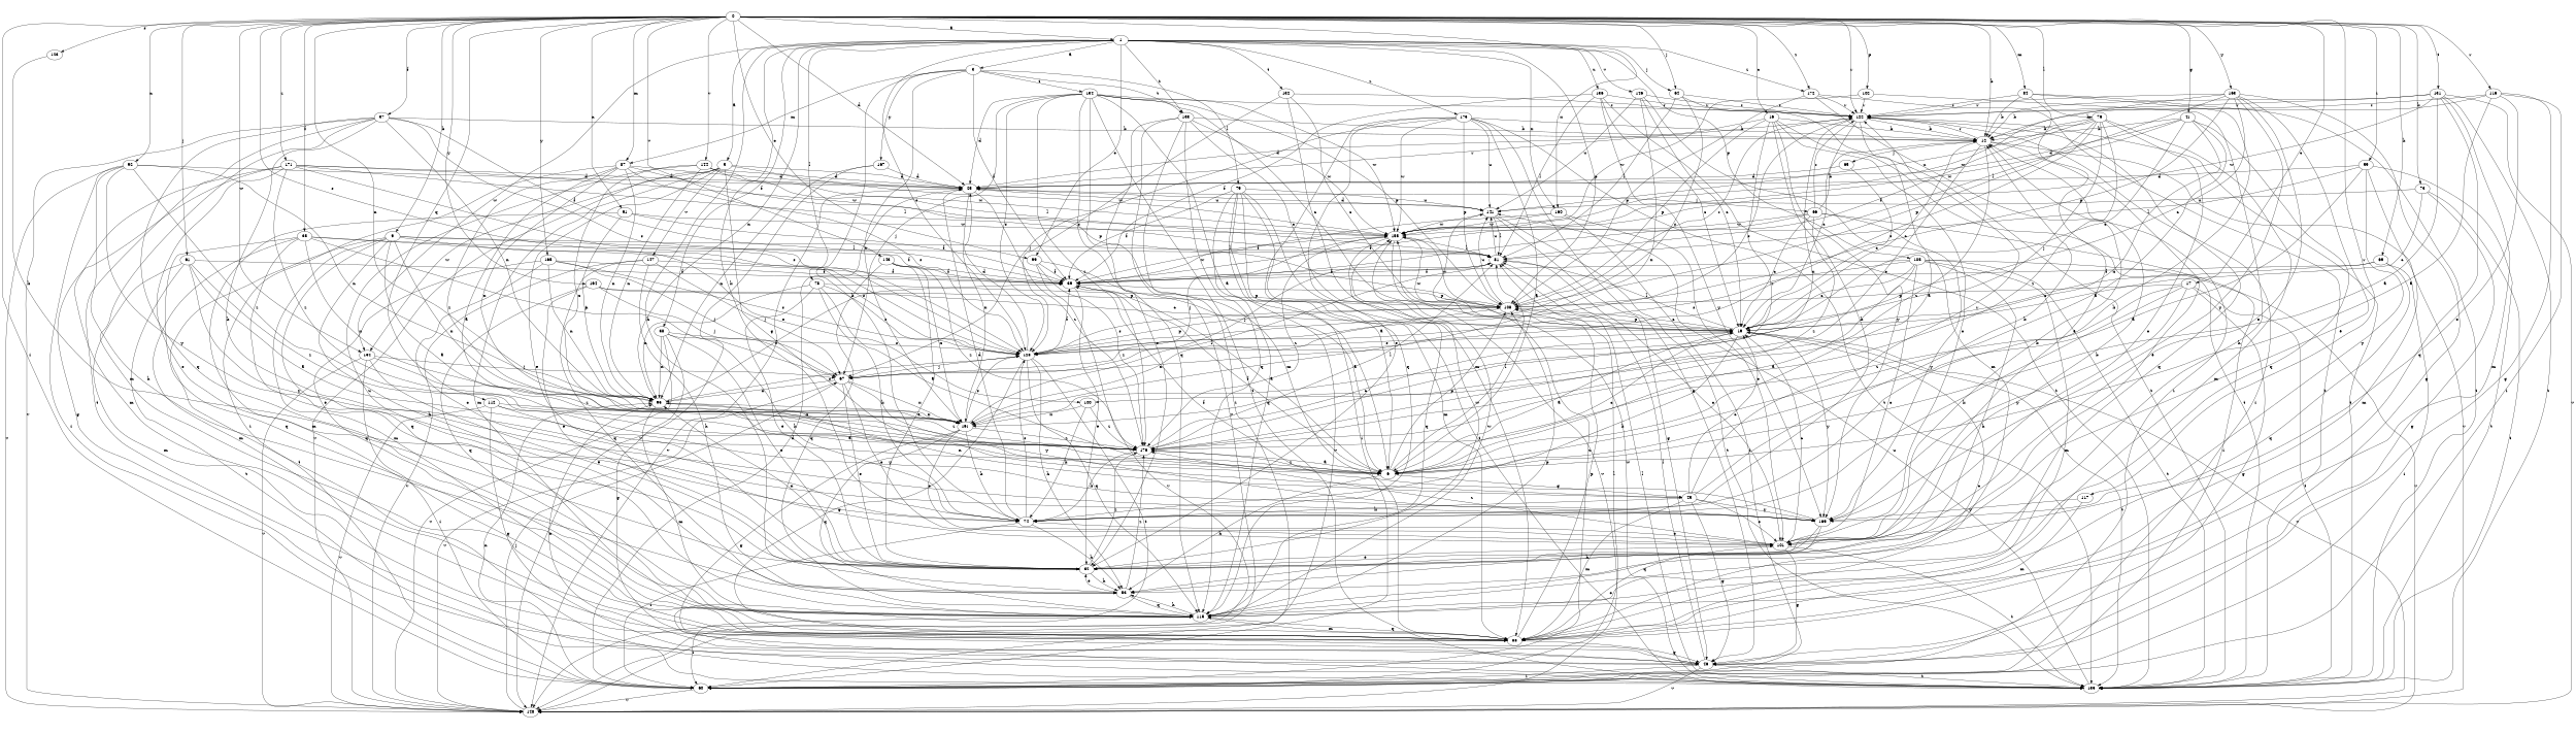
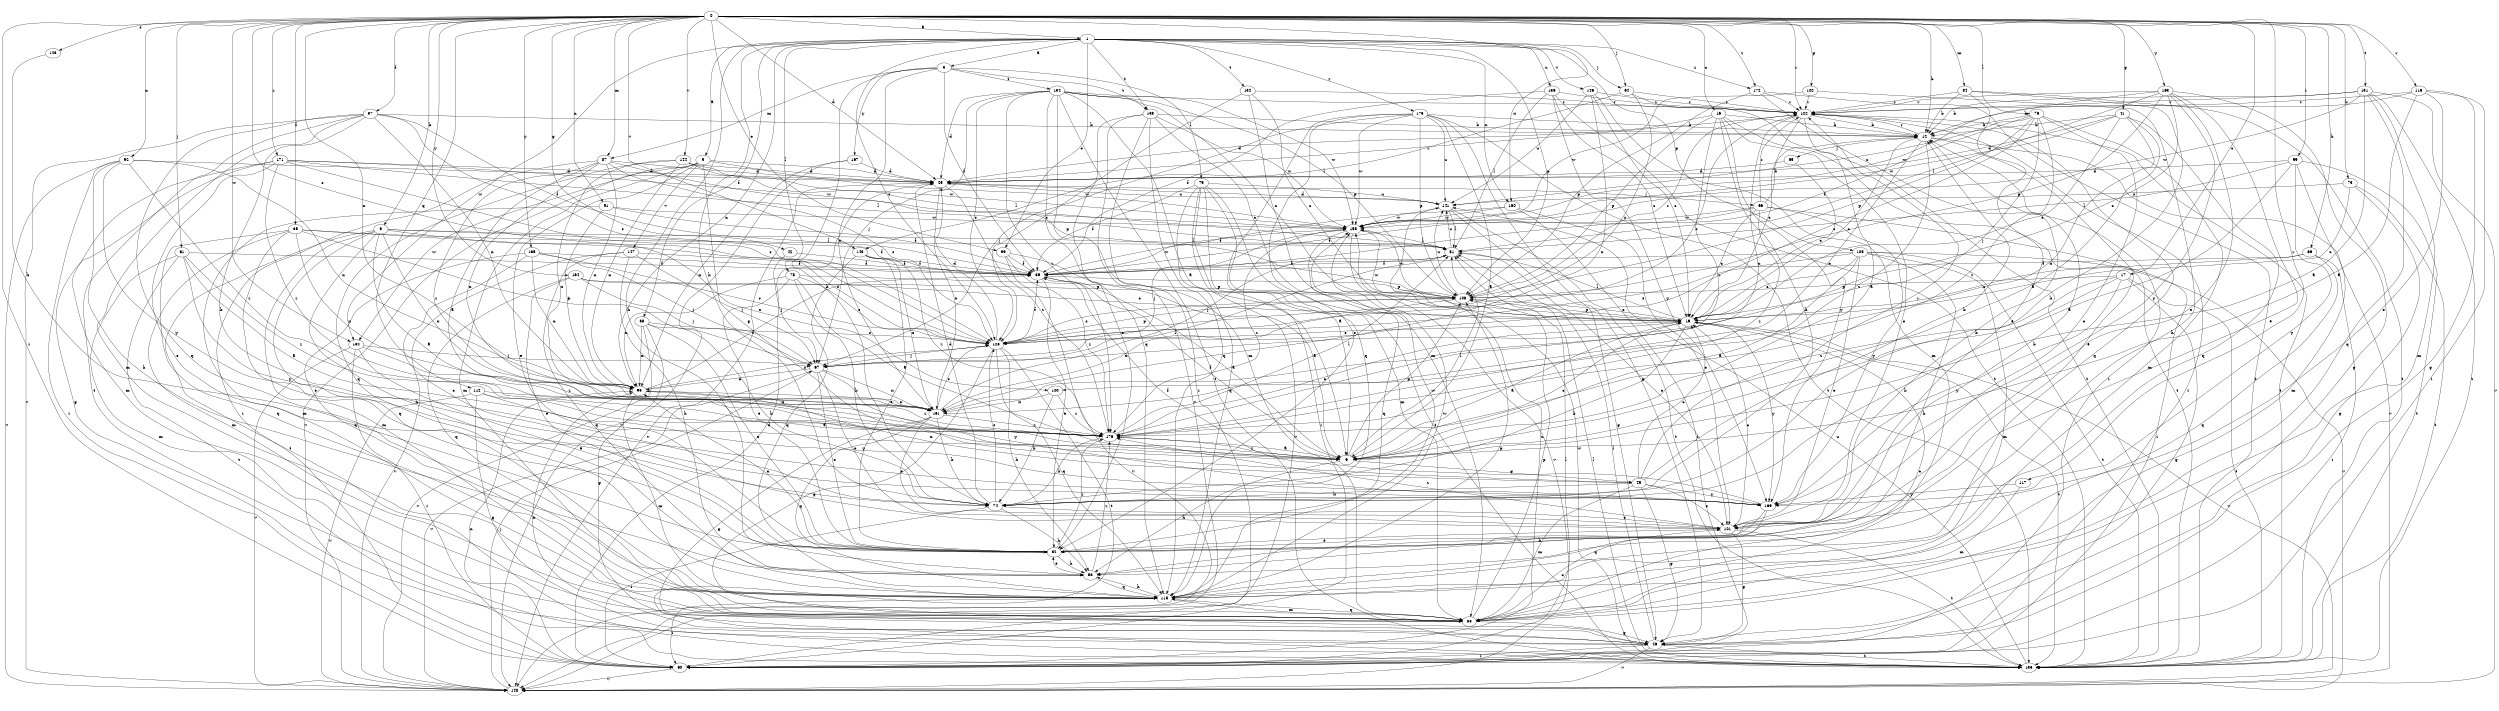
  strict digraph {
    0
    1
    9
    12
    16
    17
    25
    35
    37
    41
+   42
    59
    60
    61
    64
    69
    73
    76
    84
    87
    91
    92
    95
    99
    102
    112
    116
    117
    122
    123
    128
    131
    143
    144
    154
    160
    163
    164
    165
    171
    172
    3
    5
    38
    53
    74
    78
    105
    108
    132
    133
    136
    146
    175
    39
    161
    88
    6
    81
    100
    115
    135
    32
    148
    19
    176
    65
    101
    169
    46
    66
    141
    67
    155
    79
    134
    167
    45
    147
    0 -> 1 [label=a]
    0 -> 9 [label=b]
    0 -> 12 [label=b]
    0 -> 16 [label=c]
    0 -> 17 [label=c]
    0 -> 25 [label=d]
    0 -> 35 [label=f]
    0 -> 37 [label=f]
    0 -> 41 [label=g]
+   0 -> 42 [label=g]
    0 -> 59 [label=i]
    0 -> 60 [label=i]
    0 -> 61 [label=j]
    0 -> 64 [label=j]
    0 -> 69 [label=k]
    0 -> 73 [label=k]
    0 -> 76 [label=l]
    0 -> 84 [label=m]
    0 -> 87 [label=m]
    0 -> 91 [label=n]
    0 -> 92 [label=n]
    0 -> 95 [label=n]
    0 -> 99 [label=o]
    0 -> 102 [label=p]
    0 -> 112 [label=q]
    0 -> 116 [label=r]
    0 -> 117 [label=r]
    0 -> 122 [label=r]
    0 -> 123 [label=s]
    0 -> 128 [label=s]
    0 -> 131 [label=t]
    0 -> 143 [label=v]
    0 -> 144 [label=v]
    0 -> 154 [label=w]
    0 -> 160 [label=x]
    0 -> 163 [label=y]
    0 -> 164 [label=y]
    0 -> 165 [label=y]
    0 -> 171 [label=z]
    0 -> 172 [label=z]
    1 -> 64 [label=j]
    1 -> 95 [label=n]
    1 -> 99 [label=o]
    1 -> 128 [label=s]
    1 -> 154 [label=w]
    1 -> 160 [label=x]
    1 -> 172 [label=z]
    1 -> 3 [label=a]
    1 -> 5 [label=a]
    1 -> 38 [label=f]
    1 -> 53 [label=h]
    1 -> 74 [label=k]
    1 -> 78 [label=l]
    1 -> 105 [label=p]
    1 -> 108 [label=p]
    1 -> 132 [label=t]
    1 -> 133 [label=t]
    1 -> 136 [label=u]
    1 -> 146 [label=v]
    1 -> 175 [label=z]
    9 -> 53 [label=h]
    9 -> 39 [label=f]
    9 -> 161 [label=x]
    9 -> 88 [label=m]
    9 -> 6 [label=a]
    9 -> 81 [label=l]
    9 -> 100 [label=o]
    9 -> 115 [label=q]
    9 -> 135 [label=t]
    12 -> 122 [label=r]
    12 -> 100 [label=o]
    12 -> 32 [label=e]
    12 -> 148 [label=v]
    12 -> 19 [label=c]
    12 -> 176 [label=z]
    12 -> 65 [label=j]
    16 -> 12 [label=b]
    16 -> 25 [label=d]
    16 -> 74 [label=k]
    16 -> 108 [label=p]
    16 -> 135 [label=t]
    16 -> 176 [label=z]
    16 -> 101 [label=o]
    16 -> 169 [label=y]
    17 -> 74 [label=k]
    17 -> 108 [label=p]
    17 -> 135 [label=t]
    17 -> 176 [label=z]
    17 -> 169 [label=y]
    17 -> 46 [label=g]
    25 -> 122 [label=r]
    25 -> 161 [label=x]
    25 -> 148 [label=v]
    25 -> 176 [label=z]
    25 -> 66 [label=j]
    25 -> 141 [label=u]
    35 -> 128 [label=s]
    35 -> 161 [label=x]
    35 -> 88 [label=m]
    35 -> 81 [label=l]
    35 -> 115 [label=q]
    35 -> 32 [label=e]
    35 -> 67 [label=j]
    37 -> 12 [label=b]
    37 -> 95 [label=n]
    37 -> 128 [label=s]
    37 -> 74 [label=k]
    37 -> 39 [label=f]
    37 -> 88 [label=m]
    37 -> 115 [label=q]
    37 -> 135 [label=t]
    37 -> 148 [label=v]
    41 -> 12 [label=b]
    41 -> 25 [label=d]
    41 -> 161 [label=x]
    41 -> 6 [label=a]
    41 -> 115 [label=q]
    41 -> 19 [label=c]
    41 -> 155 [label=w]
+   42 -> 39 [label=f]
+   42 -> 67 [label=j]
    59 -> 25 [label=d]
    59 -> 88 [label=m]
    59 -> 6 [label=a]
    59 -> 81 [label=l]
    59 -> 135 [label=t]
    59 -> 169 [label=y]
    60 -> 25 [label=d]
    60 -> 95 [label=n]
    60 -> 81 [label=l]
    60 -> 148 [label=v]
    60 -> 141 [label=u]
    61 -> 39 [label=f]
    61 -> 88 [label=m]
    61 -> 6 [label=a]
    61 -> 135 [label=t]
    61 -> 176 [label=z]
    61 -> 169 [label=y]
    64 -> 122 [label=r]
    64 -> 128 [label=s]
-   64 -> 81 [label=l]
+   64 -> 143 [label=l]
    64 -> 135 [label=t]
    69 -> 60 [label=i]
    69 -> 39 [label=f]
    69 -> 115 [label=q]
    69 -> 19 [label=c]
    73 -> 135 [label=t]
    73 -> 19 [label=c]
    73 -> 46 [label=g]
    73 -> 141 [label=u]
    76 -> 12 [label=b]
    76 -> 128 [label=s]
    76 -> 108 [label=p]
    76 -> 39 [label=f]
    76 -> 88 [label=m]
    76 -> 176 [label=z]
    76 -> 101 [label=o]
    76 -> 141 [label=u]
    76 -> 67 [label=j]
    84 -> 12 [label=b]
    84 -> 122 [label=r]
    84 -> 74 [label=k]
    84 -> 135 [label=t]
    84 -> 32 [label=e]
    87 -> 25 [label=d]
    87 -> 60 [label=i]
    87 -> 95 [label=n]
    87 -> 128 [label=s]
    87 -> 108 [label=p]
    87 -> 161 [label=x]
    87 -> 6 [label=a]
    87 -> 176 [label=z]
    91 -> 95 [label=n]
    91 -> 39 [label=f]
    91 -> 88 [label=m]
    91 -> 155 [label=w]
    92 -> 25 [label=d]
    92 -> 60 [label=i]
    92 -> 95 [label=n]
    92 -> 53 [label=h]
    92 -> 148 [label=v]
    92 -> 176 [label=z]
    92 -> 169 [label=y]
    95 -> 128 [label=s]
    95 -> 39 [label=f]
    95 -> 161 [label=x]
    95 -> 88 [label=m]
    95 -> 176 [label=z]
    99 -> 39 [label=f]
    99 -> 6 [label=a]
    99 -> 148 [label=v]
    99 -> 176 [label=z]
    102 -> 122 [label=r]
    102 -> 53 [label=h]
    102 -> 155 [label=w]
    112 -> 161 [label=x]
    112 -> 6 [label=a]
    112 -> 148 [label=v]
    112 -> 169 [label=y]
    112 -> 46 [label=g]
    116 -> 12 [label=b]
    116 -> 60 [label=i]
    116 -> 122 [label=r]
    116 -> 6 [label=a]
    116 -> 101 [label=o]
    116 -> 46 [label=g]
    117 -> 88 [label=m]
    117 -> 169 [label=y]
    122 -> 12 [label=b]
    122 -> 60 [label=i]
    122 -> 128 [label=s]
    122 -> 161 [label=x]
    122 -> 6 [label=a]
    122 -> 115 [label=q]
    122 -> 135 [label=t]
    122 -> 19 [label=c]
    123 -> 74 [label=k]
    128 -> 25 [label=d]
    128 -> 53 [label=h]
    128 -> 108 [label=p]
    128 -> 39 [label=f]
    128 -> 115 [label=q]
    128 -> 135 [label=t]
    128 -> 46 [label=g]
    128 -> 67 [label=j]
    131 -> 12 [label=b]
    131 -> 122 [label=r]
    131 -> 88 [label=m]
    131 -> 6 [label=a]
    131 -> 115 [label=q]
    131 -> 135 [label=t]
    131 -> 148 [label=v]
    131 -> 155 [label=w]
    143 -> 39 [label=f]
    143 -> 161 [label=x]
    143 -> 115 [label=q]
    143 -> 32 [label=e]
    143 -> 176 [label=z]
    144 -> 25 [label=d]
    144 -> 95 [label=n]
    144 -> 161 [label=x]
    144 -> 81 [label=l]
-   144 -> 115 [label=u]
+   144 -> 115 [label=q]
    144 -> 155 [label=w]
    154 -> 60 [label=i]
    154 -> 32 [label=e]
    154 -> 148 [label=v]
    154 -> 176 [label=z]
    154 -> 67 [label=j]
    160 -> 60 [label=i]
    160 -> 39 [label=f]
    160 -> 101 [label=o]
    160 -> 155 [label=w]
    163 -> 122 [label=r]
    163 -> 108 [label=p]
    163 -> 81 [label=l]
    163 -> 32 [label=e]
    163 -> 19 [label=c]
    163 -> 101 [label=o]
    163 -> 169 [label=y]
    163 -> 46 [label=g]
    163 -> 155 [label=w]
    164 -> 108 [label=p]
    164 -> 115 [label=q]
    164 -> 32 [label=e]
    164 -> 19 [label=c]
    164 -> 67 [label=j]
    165 -> 95 [label=n]
    165 -> 128 [label=s]
    165 -> 39 [label=f]
    165 -> 115 [label=q]
    165 -> 101 [label=o]
    165 -> 67 [label=j]
    171 -> 25 [label=d]
    171 -> 128 [label=s]
    171 -> 88 [label=m]
    171 -> 81 [label=l]
    171 -> 32 [label=e]
    171 -> 176 [label=z]
    171 -> 46 [label=g]
    171 -> 155 [label=w]
    172 -> 60 [label=i]
    172 -> 122 [label=r]
    172 -> 108 [label=p]
    172 -> 135 [label=t]
    3 -> 87 [label=m]
    3 -> 74 [label=k]
    3 -> 133 [label=t]
    3 -> 39 [label=f]
    3 -> 161 [label=x]
    3 -> 79 [label=l]
    3 -> 134 [label=t]
    3 -> 167 [label=y]
    5 -> 25 [label=d]
    5 -> 154 [label=w]
    5 -> 88 [label=m]
    5 -> 32 [label=e]
    5 -> 148 [label=v]
    5 -> 155 [label=w]
    5 -> 45 [label=g]
    5 -> 147 [label=v]
    38 -> 95 [label=n]
    38 -> 128 [label=s]
    38 -> 74 [label=k]
    38 -> 32 [label=e]
    38 -> 148 [label=v]
    38 -> 46 [label=g]
    53 -> 115 [label=q]
    53 -> 32 [label=e]
    53 -> 176 [label=z]
    74 -> 25 [label=d]
    74 -> 60 [label=i]
    74 -> 128 [label=s]
    74 -> 53 [label=h]
    74 -> 101 [label=o]
    78 -> 95 [label=n]
    78 -> 128 [label=s]
    78 -> 74 [label=k]
    78 -> 108 [label=p]
    78 -> 6 [label=a]
    78 -> 32 [label=e]
    105 -> 128 [label=s]
    105 -> 53 [label=h]
    105 -> 39 [label=f]
    105 -> 88 [label=m]
    105 -> 6 [label=a]
    105 -> 135 [label=t]
    105 -> 148 [label=v]
    105 -> 19 [label=c]
    105 -> 101 [label=o]
    108 -> 122 [label=r]
    108 -> 128 [label=s]
    108 -> 161 [label=x]
    108 -> 19 [label=c]
    108 -> 141 [label=u]
    108 -> 155 [label=w]
    132 -> 122 [label=r]
    132 -> 128 [label=s]
    132 -> 88 [label=m]
    132 -> 19 [label=c]
    133 -> 12 [label=b]
    133 -> 60 [label=i]
    133 -> 115 [label=q]
    133 -> 32 [label=e]
    133 -> 148 [label=v]
    133 -> 19 [label=c]
    133 -> 155 [label=w]
    136 -> 122 [label=r]
    136 -> 39 [label=f]
    136 -> 81 [label=l]
    136 -> 135 [label=t]
    136 -> 19 [label=c]
    136 -> 169 [label=y]
    146 -> 122 [label=r]
    146 -> 161 [label=x]
    146 -> 88 [label=m]
    146 -> 19 [label=c]
    146 -> 141 [label=u]
    175 -> 12 [label=b]
    175 -> 108 [label=p]
    175 -> 6 [label=a]
    175 -> 115 [label=q]
    175 -> 135 [label=t]
    175 -> 32 [label=e]
    175 -> 46 [label=g]
    175 -> 141 [label=u]
    175 -> 67 [label=j]
    175 -> 155 [label=w]
    39 -> 108 [label=p]
    39 -> 6 [label=a]
    39 -> 32 [label=e]
    39 -> 155 [label=w]
    161 -> 128 [label=s]
    161 -> 74 [label=k]
    161 -> 81 [label=l]
    161 -> 115 [label=q]
    161 -> 176 [label=z]
    161 -> 101 [label=o]
    161 -> 46 [label=g]
    88 -> 108 [label=p]
    88 -> 115 [label=q]
    88 -> 19 [label=c]
    88 -> 101 [label=o]
    88 -> 46 [label=g]
    6 -> 53 [label=h]
    6 -> 108 [label=p]
    6 -> 39 [label=f]
    6 -> 81 [label=l]
    6 -> 19 [label=c]
    6 -> 176 [label=z]
    6 -> 45 [label=g]
    81 -> 39 [label=f]
    81 -> 101 [label=o]
    81 -> 141 [label=u]
    81 -> 67 [label=j]
    100 -> 74 [label=k]
    100 -> 161 [label=x]
    100 -> 176 [label=z]
    115 -> 60 [label=i]
    115 -> 53 [label=h]
    115 -> 108 [label=p]
    115 -> 88 [label=m]
    115 -> 155 [label=w]
    135 -> 81 [label=l]
    135 -> 141 [label=u]
    135 -> 155 [label=w]
    32 -> 12 [label=b]
    32 -> 95 [label=n]
    32 -> 53 [label=h]
    32 -> 176 [label=z]
    32 -> 155 [label=w]
    148 -> 67 [label=j]
    19 -> 128 [label=s]
    19 -> 74 [label=k]
    19 -> 108 [label=p]
    19 -> 6 [label=a]
    19 -> 81 [label=l]
    19 -> 135 [label=t]
    19 -> 148 [label=v]
    19 -> 169 [label=y]
    19 -> 155 [label=w]
    176 -> 74 [label=k]
    176 -> 6 [label=a]
    176 -> 81 [label=l]
    176 -> 19 [label=c]
    65 -> 25 [label=d]
    65 -> 19 [label=c]
    101 -> 12 [label=b]
    101 -> 135 [label=t]
    101 -> 32 [label=e]
    101 -> 19 [label=c]
    101 -> 176 [label=z]
    101 -> 46 [label=g]
    169 -> 53 [label=h]
    169 -> 39 [label=f]
    169 -> 115 [label=q]
    46 -> 60 [label=i]
    46 -> 95 [label=n]
    46 -> 81 [label=l]
    46 -> 135 [label=t]
    46 -> 148 [label=v]
    66 -> 12 [label=b]
    66 -> 60 [label=i]
    66 -> 122 [label=r]
    66 -> 39 [label=f]
    66 -> 19 [label=c]
    66 -> 176 [label=z]
    66 -> 169 [label=y]
    66 -> 155 [label=w]
    141 -> 25 [label=d]
    141 -> 81 [label=l]
    141 -> 135 [label=t]
    141 -> 46 [label=g]
    141 -> 155 [label=w]
    67 -> 95 [label=n]
    67 -> 161 [label=x]
    67 -> 32 [label=e]
    67 -> 148 [label=v]
    67 -> 101 [label=o]
    67 -> 169 [label=y]
    155 -> 81 [label=l]
    155 -> 115 [label=q]
    155 -> 148 [label=v]
    155 -> 176 [label=z]
    155 -> 67 [label=j]
    79 -> 60 [label=i]
    79 -> 39 [label=f]
    79 -> 88 [label=m]
    79 -> 6 [label=a]
    79 -> 115 [label=q]
    79 -> 135 [label=t]
    79 -> 148 [label=v]
    79 -> 141 [label=u]
    134 -> 25 [label=d]
    134 -> 122 [label=r]
    134 -> 128 [label=s]
    134 -> 108 [label=p]
    134 -> 88 [label=m]
    134 -> 6 [label=a]
    134 -> 115 [label=q]
    134 -> 135 [label=t]
    134 -> 19 [label=c]
    134 -> 176 [label=z]
    134 -> 67 [label=j]
    134 -> 155 [label=w]
    167 -> 25 [label=d]
    167 -> 95 [label=n]
    167 -> 148 [label=v]
    45 -> 12 [label=b]
    45 -> 95 [label=n]
    45 -> 122 [label=r]
    45 -> 74 [label=k]
    45 -> 88 [label=m]
    45 -> 19 [label=c]
    45 -> 101 [label=o]
    45 -> 169 [label=y]
    45 -> 46 [label=g]
    147 -> 53 [label=h]
    147 -> 39 [label=f]
    147 -> 115 [label=q]
    147 -> 148 [label=v]
    147 -> 67 [label=j]
  }
